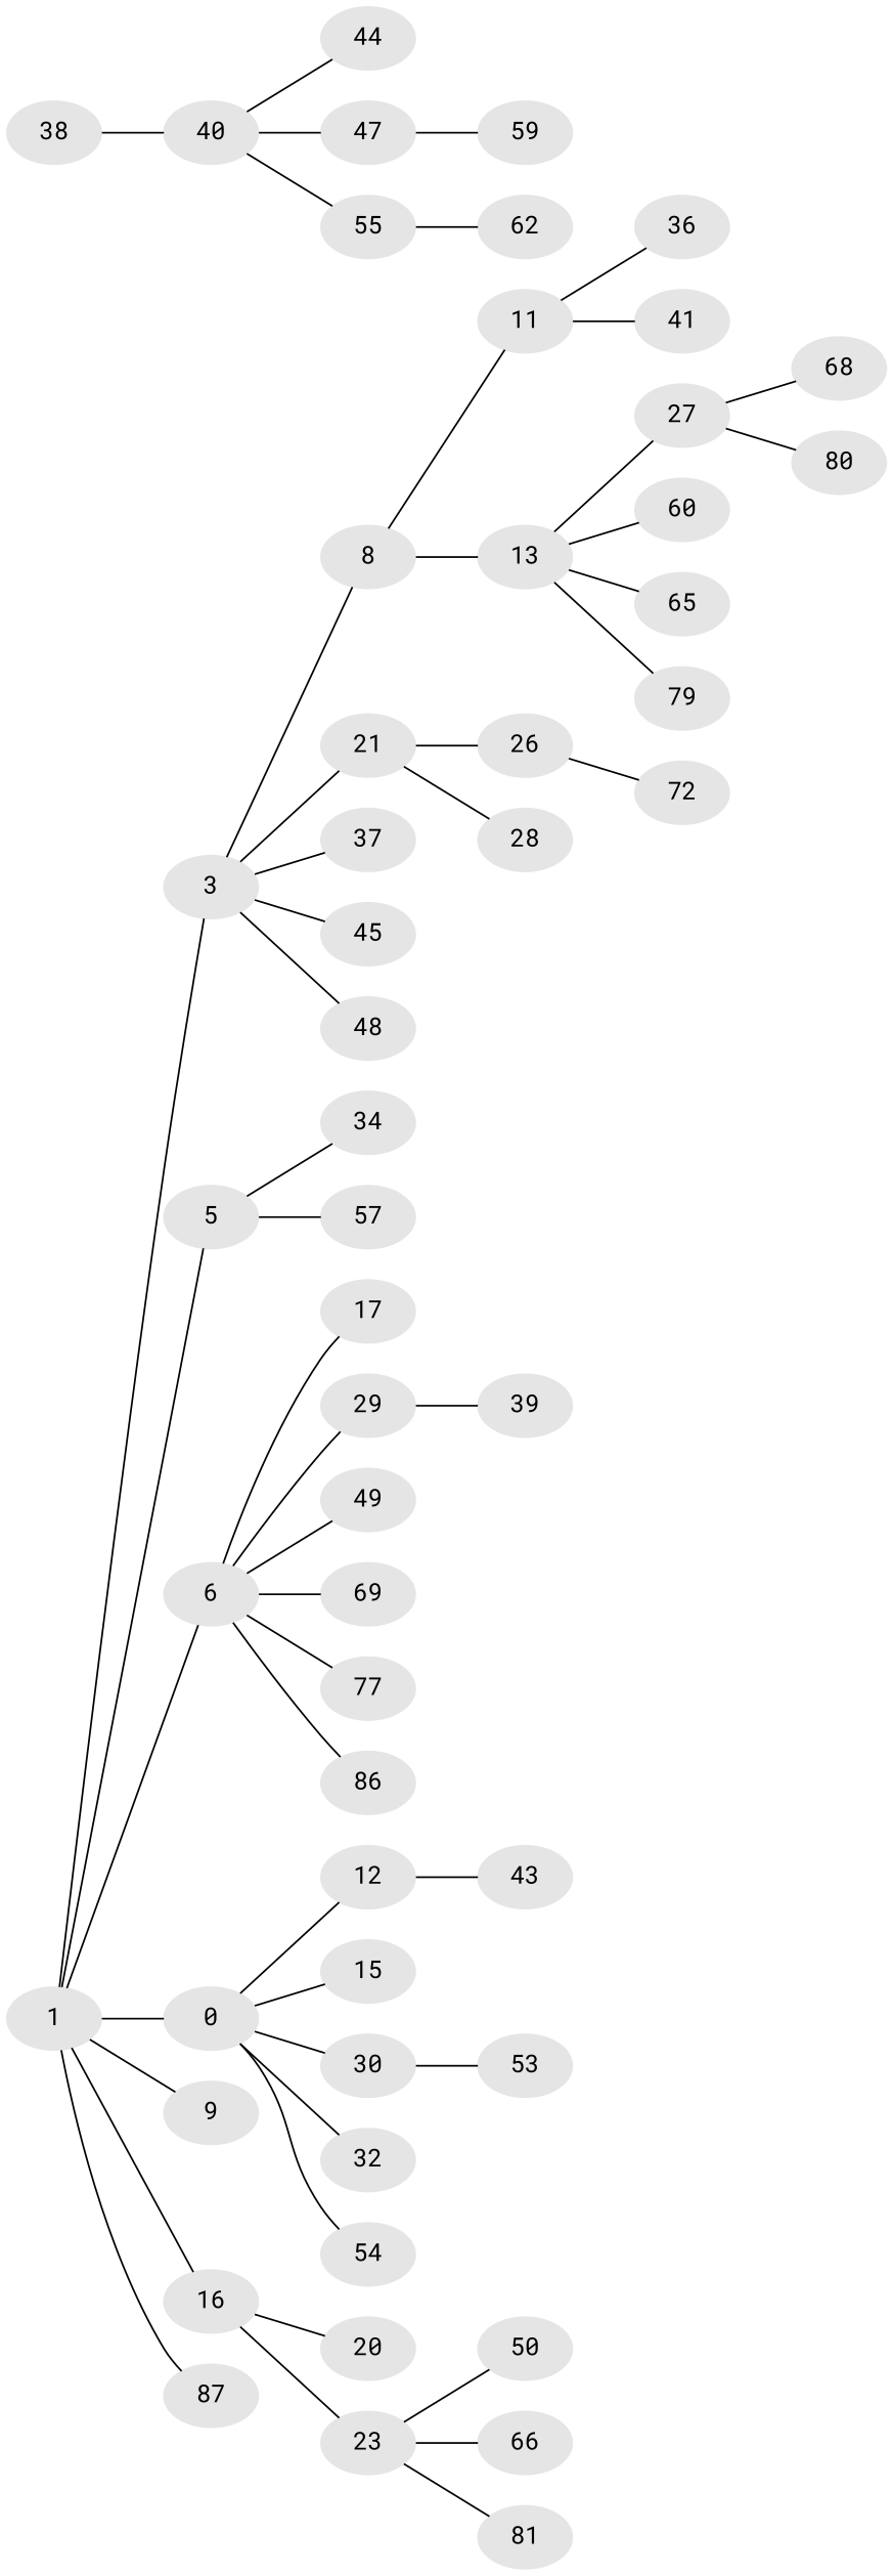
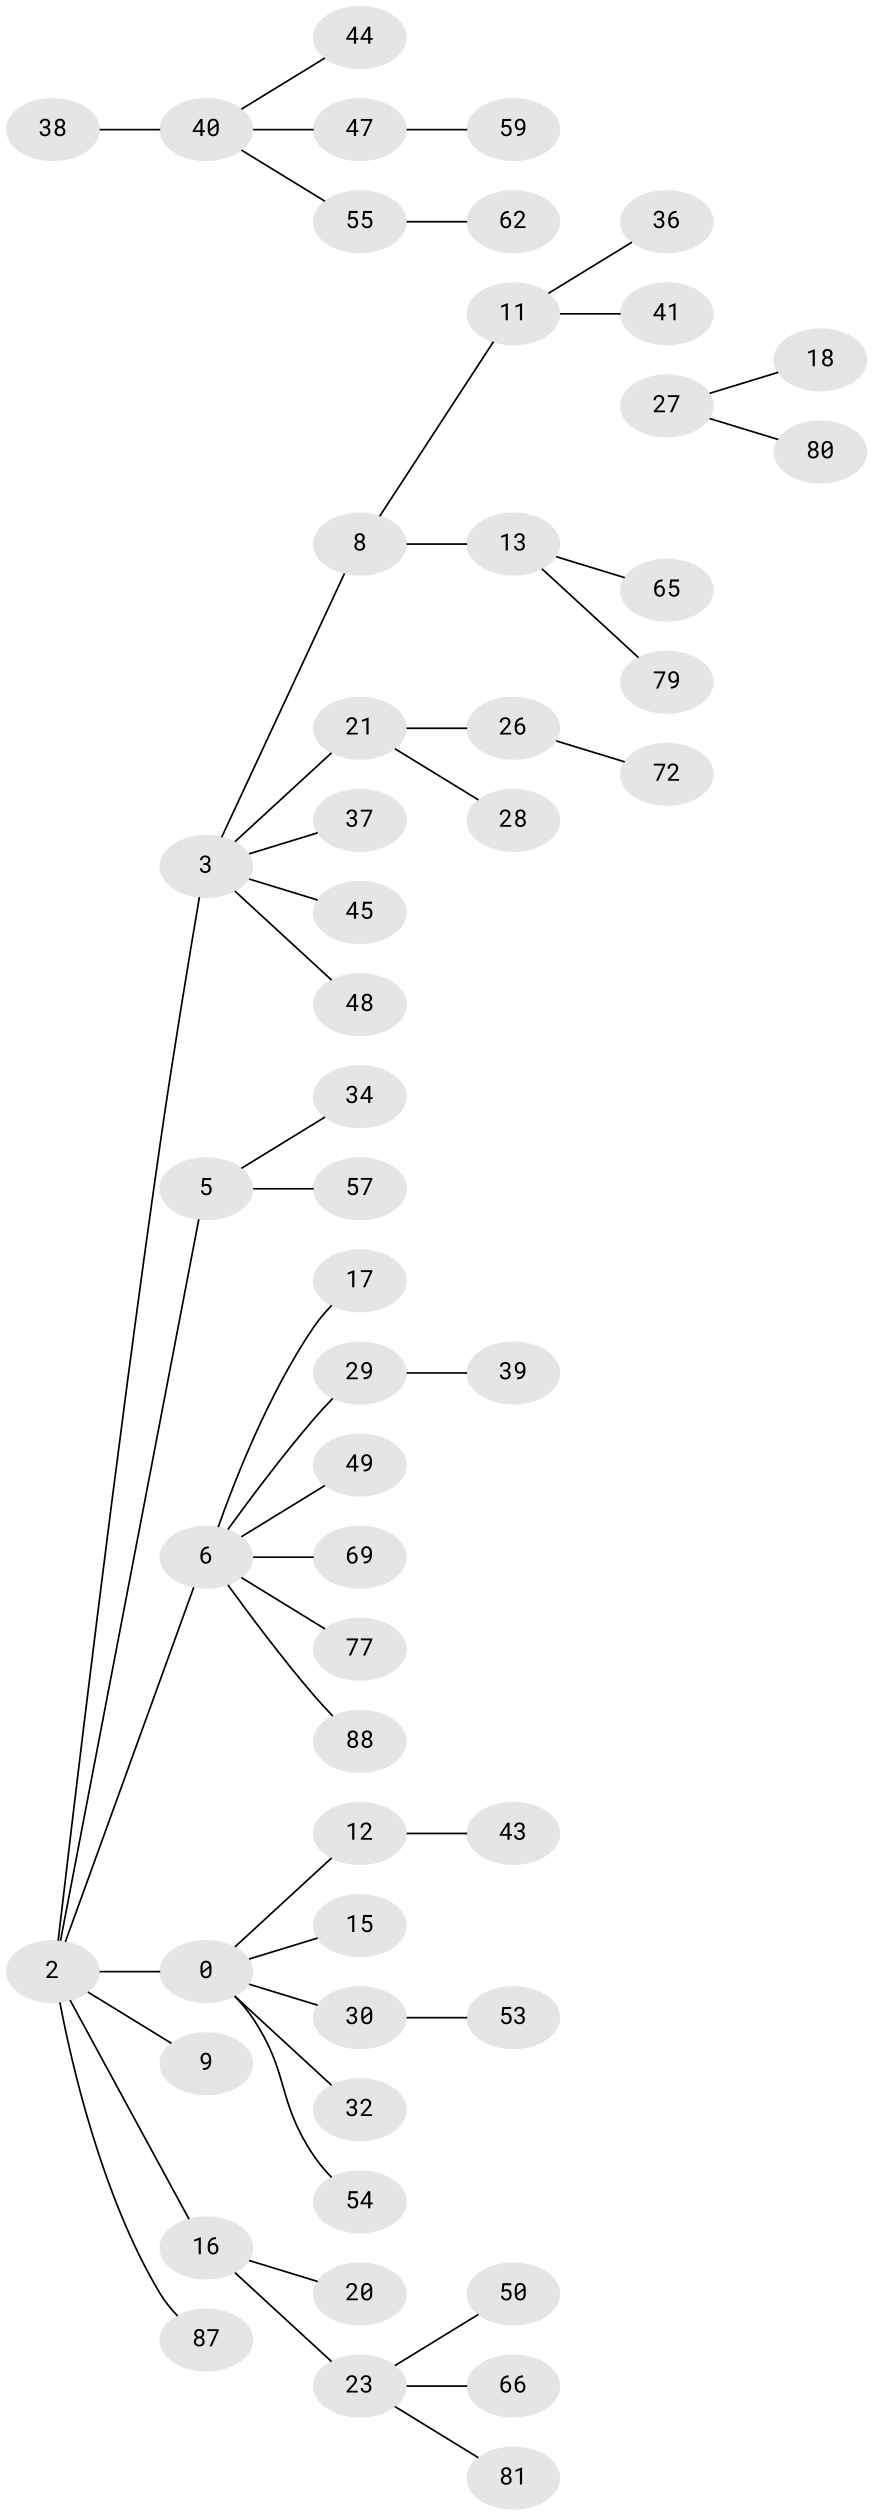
  graph {
    fontname="Roboto Mono"
    rankdir=LR
    node [color=gray90 fontname="Roboto Mono" style=filled]
    edge [fontname="Roboto Mono"]
-   1 [super="+2"]
+   1 [super="+2" label=2]
    3 [super="+4"]
    5 [super="+56+70"]
    6 [super="+10"]
    n5 [label=0 super="+18+31+51+89"]
    9 [super="+42+35"]
    16
    87
    8
    21 [super="+22"]
    37
    45 [super="+88"]
    48 [super="+84"]
    34
    57 [super="+91"]
    17
    29 [super="+83+73"]
    49
    69
    77
-   86
+   86 [label=88]
    12 [super="+90"]
    15
    30
    32 [super="+67"]
    54 [super="+75"]
    20
    23 [super="+25"]
    11
    13 [super="+14+19"]
    26
    28
    39
    43
    53
    36 [super="+52"]
    41
    27 [super="+64"]
-   60
    65
    79
-   68 [super="+74"]
+   68 [super="+74" label=18]
    80
    50
    66
    81
    38
    40
    72
    44
    47 [super="+63"]
    55 [super="+82"]
    59
    62 [super="+78"]
    1 -- 3
    1 -- 5
    1 -- 6
    1 -- n5
    1 -- 9
    1 -- 16
    1 -- 87
    3 -- 8
    3 -- 21
    3 -- 37
    3 -- 45
    3 -- 48
    5 -- 34
    5 -- 57
    6 -- 17
    6 -- 29
    6 -- 49
    6 -- 69
    6 -- 77
    6 -- 86
    n5 -- 12
    n5 -- 15
    n5 -- 30
    n5 -- 32
    n5 -- 54
    16 -- 20
    16 -- 23
    8 -- 11
    8 -- 13
    21 -- 26
    21 -- 28
    29 -- 39
    12 -- 43
    30 -- 53
    23 -- 50
    23 -- 66
    23 -- 81
    11 -- 36
    11 -- 41
-   13 -- 27
-   13 -- 60
    13 -- 65
    13 -- 79
    26 -- 72
    27 -- 68
    27 -- 80
    38 -- 40
    40 -- 44
    40 -- 47
    40 -- 55
    47 -- 59
    55 -- 62
  }
